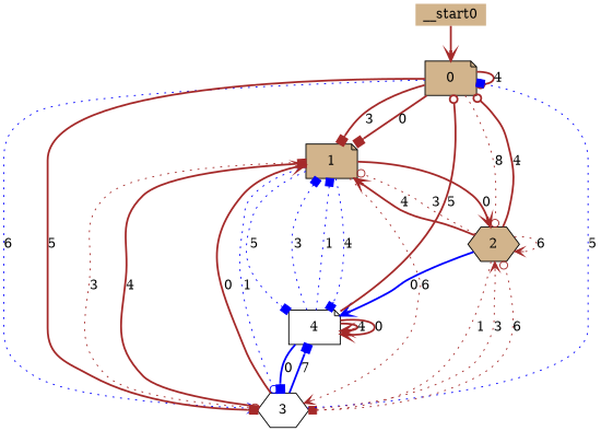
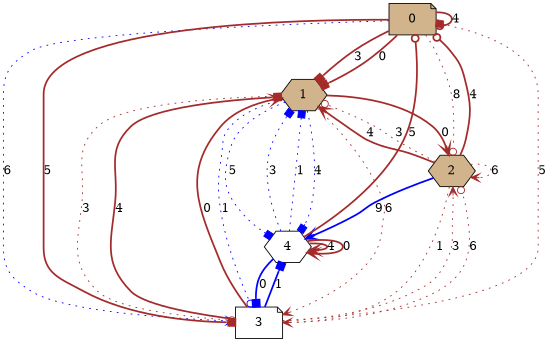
  digraph {
    node [fillcolor=tan shape=hexagon style=filled]
    edge [arrowhead=vee color=brown style=bold]
    n1 [label=0 shape=note]
-   n2 [label=1 shape=note]
+   n2 [label=1]
    n3 [label=2]
-   n4 [fillcolor=white label=3]
-   n5 [fillcolor=white label=4 shape=note]
-   __start0 [height=0 shape=none width=0]
+   n4 [fillcolor=white label=3 shape=note]
+   n5 [fillcolor=white label=4]
    n1 -> n1 [arrowhead=odot label=4]
    n1 -> n2 [arrowhead=box label=3]
    n1 -> n2 [arrowhead=box label=0]
    n1 -> n3 [arrowhead=odot label=8 style=dotted]
    n1 -> n4 [color=blue label=6 style=dotted]
    n1 -> n4 [arrowhead=box label=5]
    n2 -> n3 [label=0]
    n2 -> n4 [arrowhead=odot label=3 style=dotted]
    n2 -> n4 [arrowhead=odot color=blue label=1 style=dotted]
    n2 -> n4 [label=6 style=dotted]
    n2 -> n5 [arrowhead=box color=blue label=4 style=dotted]
    n2 -> n5 [arrowhead=box color=blue label=5 style=dotted]
    n3 -> n1 [arrowhead=odot label=4]
    n3 -> n2 [label=4]
    n3 -> n2 [arrowhead=odot label=3 style=dotted]
    n3 -> n3 [label=6 style=dotted]
-   n3 -> n4 [arrowhead=box label=1 style=dotted]
-   n3 -> n5 [color=blue label=0]
-   n4 -> n1 [arrowhead=box color=blue label=5 style=dotted]
+   n3 -> n4 [label=1 style=dotted]
+   n3 -> n5 [color=blue label=9]
+   n4 -> n1 [arrowhead=box label=5 style=dotted]
    n4 -> n2 [arrowhead=box label=4]
    n4 -> n2 [label=0]
    n4 -> n3 [label=3 style=dotted]
    n4 -> n3 [arrowhead=odot label=6 style=dotted]
-   n4 -> n5 [arrowhead=box color=blue label=7]
+   n4 -> n5 [arrowhead=box color=blue label=1]
    n5 -> n1 [arrowhead=odot label=5]
    n5 -> n2 [arrowhead=box color=blue label=3 style=dotted]
    n5 -> n2 [arrowhead=box color=blue label=1 style=dotted]
    n5 -> n4 [arrowhead=box color=blue label=0]
    n5 -> n5 [label=4]
    n5 -> n5 [label=0]
-   __start0 -> n1
  }
